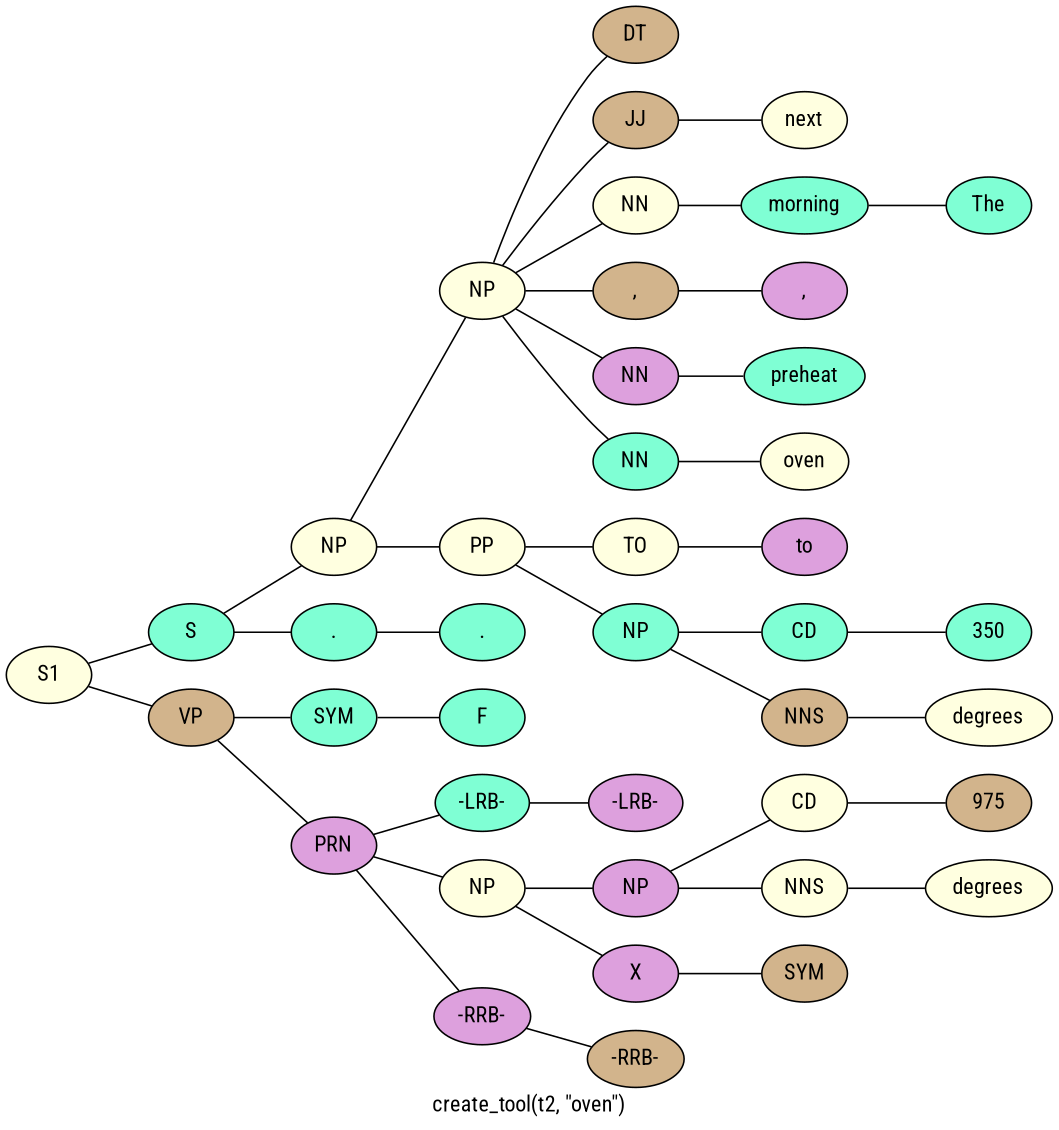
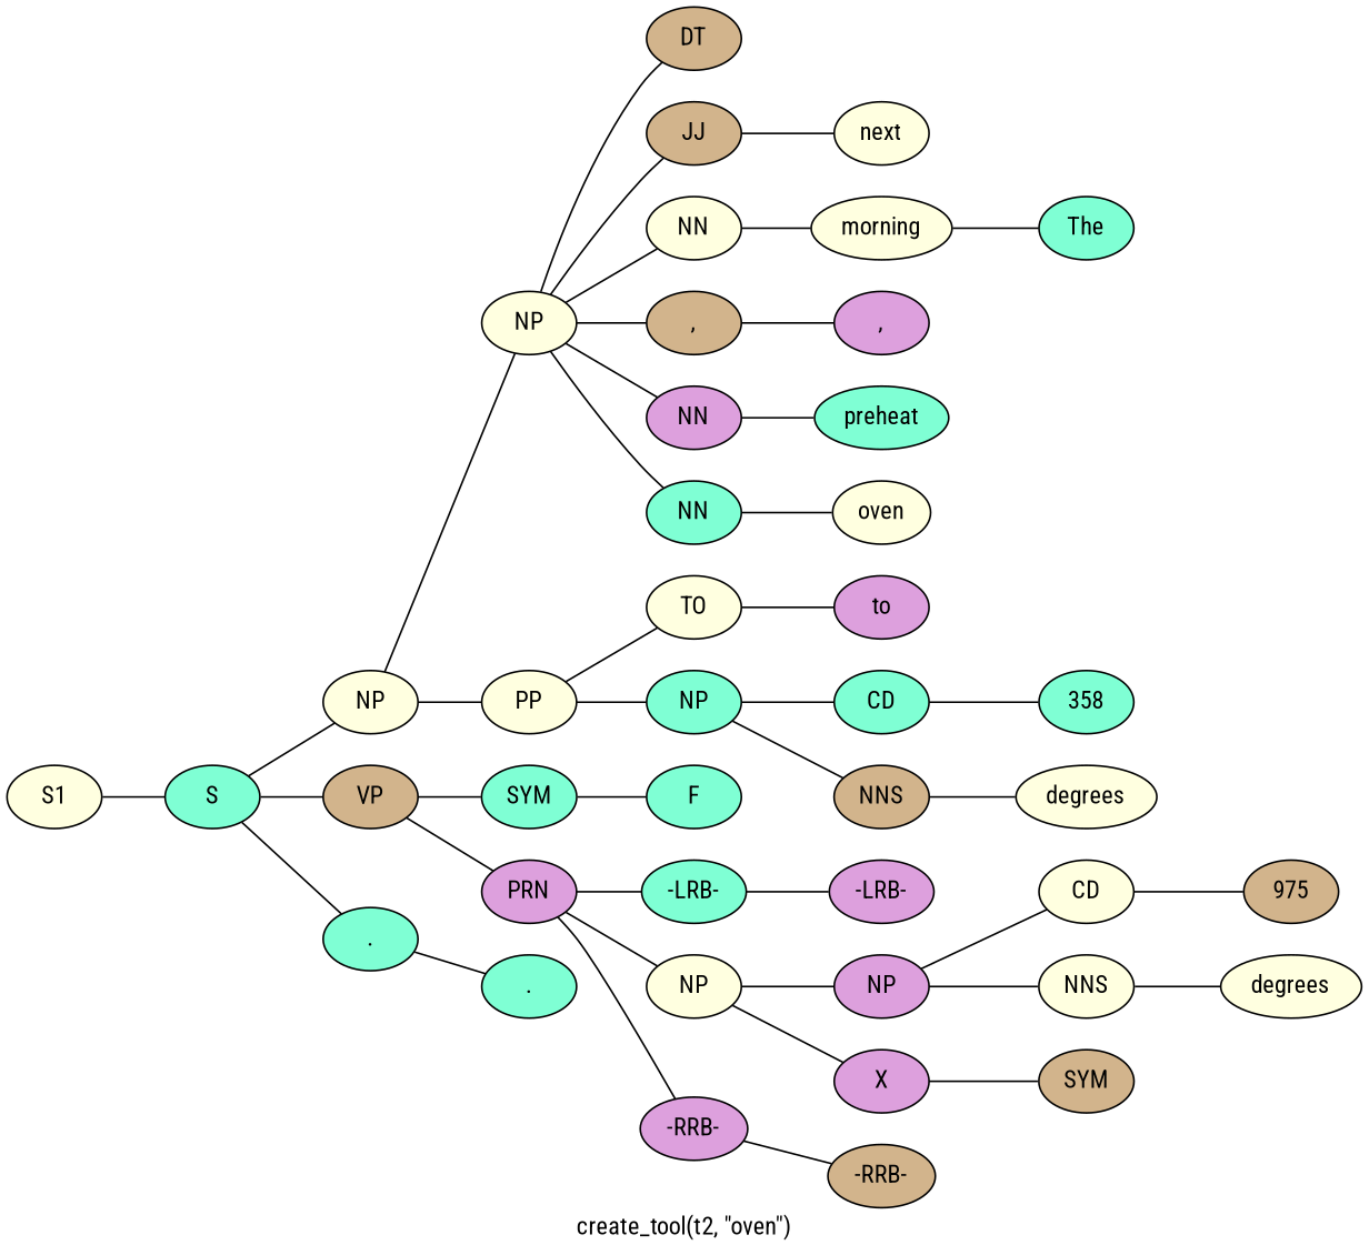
  graph {
    fontname="Roboto Condensed"
    label="create_tool(t2, \"oven\")"
    rankdir=LR
    node [fillcolor=lightyellow fontname="Roboto Condensed" style=filled]
    edge [fontname="Roboto Condensed"]
    n1 [label=S1]
    n2 [fillcolor=aquamarine label=S]
    n3 [label=NP]
    n4 [fillcolor=tan label=VP]
    n5 [fillcolor=aquamarine label="."]
    n6 [label=NP]
    n7 [label=PP]
    n8 [fillcolor=aquamarine label=SYM]
    n9 [fillcolor=plum label=PRN]
    n10 [fillcolor=aquamarine label="."]
    n11 [fillcolor=tan label=DT]
    n12 [fillcolor=tan label=JJ]
    n13 [label=NN]
    n14 [fillcolor=tan label=","]
    n15 [fillcolor=plum label=NN]
    n16 [fillcolor=aquamarine label=NN]
    n17 [label=TO]
    n18 [fillcolor=aquamarine label=NP]
    n19 [label=next]
-   n20 [fillcolor=aquamarine label=morning]
+   n20 [label=morning]
    n21 [fillcolor=plum label=","]
    n22 [fillcolor=aquamarine label=preheat]
    n23 [label=oven]
    n24 [fillcolor=aquamarine label=The]
    n25 [fillcolor=plum label=to]
    n26 [fillcolor=aquamarine label=CD]
    n27 [fillcolor=tan label=NNS]
-   n28 [fillcolor=aquamarine label=350]
+   n28 [fillcolor=aquamarine label=358]
    n29 [label=degrees]
    n30 [fillcolor=aquamarine label=F]
    n31 [fillcolor=aquamarine label="-LRB-"]
    n32 [label=NP]
    n33 [fillcolor=plum label="-RRB-"]
    n34 [fillcolor=plum label="-LRB-"]
    n35 [fillcolor=plum label=NP]
    n36 [fillcolor=plum label=X]
    n37 [fillcolor=tan label="-RRB-"]
    n38 [label=CD]
    n39 [label=NNS]
    n40 [fillcolor=tan label=SYM]
    n41 [fillcolor=tan label=975]
    n42 [label=degrees]
    n1 -- n2
    n2 -- n3
-   n1 -- n4
+   n2 -- n4
    n2 -- n5
    n3 -- n6
    n3 -- n7
    n4 -- n8
    n4 -- n9
    n5 -- n10
    n6 -- n11
    n6 -- n12
    n6 -- n13
    n6 -- n14
    n6 -- n15
    n6 -- n16
    n7 -- n17
    n7 -- n18
    n8 -- n30
    n9 -- n31
    n9 -- n32
    n9 -- n33
    n12 -- n19
    n13 -- n20
    n14 -- n21
    n15 -- n22
    n16 -- n23
    n17 -- n25
    n18 -- n26
    n18 -- n27
    n20 -- n24
    n26 -- n28
    n27 -- n29
    n31 -- n34
    n32 -- n35
    n32 -- n36
    n33 -- n37
    n35 -- n38
    n35 -- n39
    n36 -- n40
    n38 -- n41
    n39 -- n42
  }
